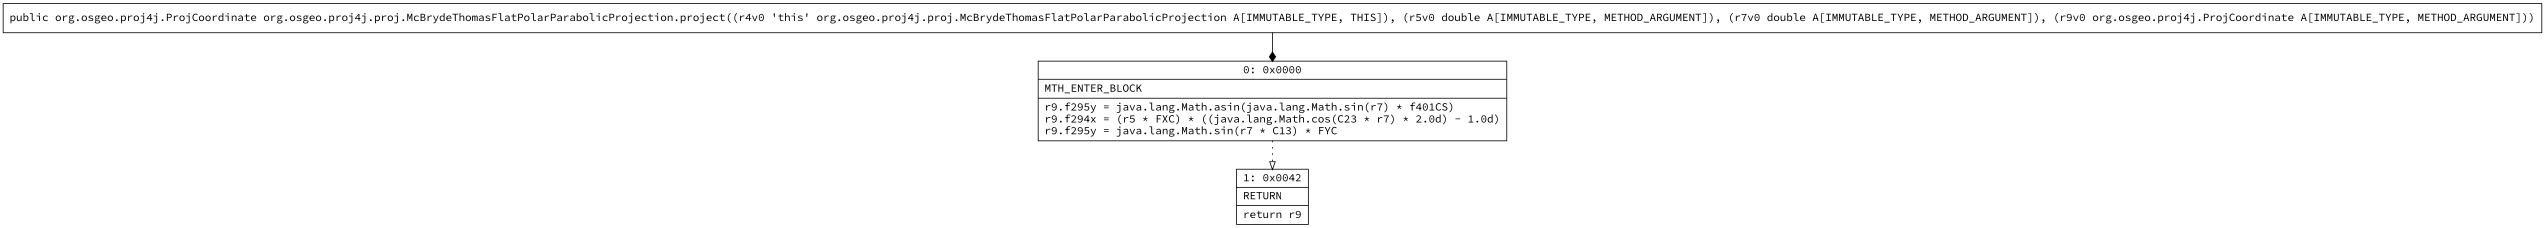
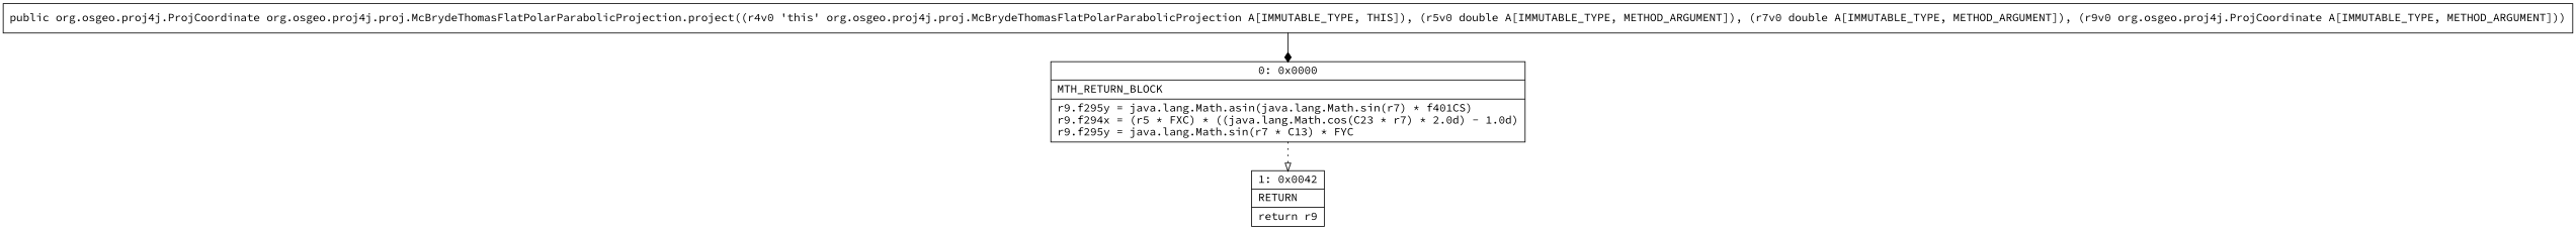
  digraph {
    fontname="Source Code Pro"
    node [shape=record fontname="Source Code Pro"]
    edge [fontname="Source Code Pro"]
-   n1 [label="{0\:\ 0x0000|MTH_ENTER_BLOCK\l|r9.f295y = java.lang.Math.asin(java.lang.Math.sin(r7) * f401CS)\lr9.f294x = (r5 * FXC) * ((java.lang.Math.cos(C23 * r7) * 2.0d) \- 1.0d)\lr9.f295y = java.lang.Math.sin(r7 * C13) * FYC\l}"]
+   n1 [label="{0\:\ 0x0000|MTH_RETURN_BLOCK\l|r9.f295y = java.lang.Math.asin(java.lang.Math.sin(r7) * f401CS)\lr9.f294x = (r5 * FXC) * ((java.lang.Math.cos(C23 * r7) * 2.0d) \- 1.0d)\lr9.f295y = java.lang.Math.sin(r7 * C13) * FYC\l}"]
    n2 [label="{1\:\ 0x0042|RETURN\l|return r9\l}"]
    n3 [label="{public org.osgeo.proj4j.ProjCoordinate org.osgeo.proj4j.proj.McBrydeThomasFlatPolarParabolicProjection.project((r4v0 'this' org.osgeo.proj4j.proj.McBrydeThomasFlatPolarParabolicProjection A[IMMUTABLE_TYPE, THIS]), (r5v0 double A[IMMUTABLE_TYPE, METHOD_ARGUMENT]), (r7v0 double A[IMMUTABLE_TYPE, METHOD_ARGUMENT]), (r9v0 org.osgeo.proj4j.ProjCoordinate A[IMMUTABLE_TYPE, METHOD_ARGUMENT])) }"]
    n1 -> n2 [style=dotted arrowhead=onormal]
    n3 -> n1 [style=solid arrowhead=diamond]
  }
